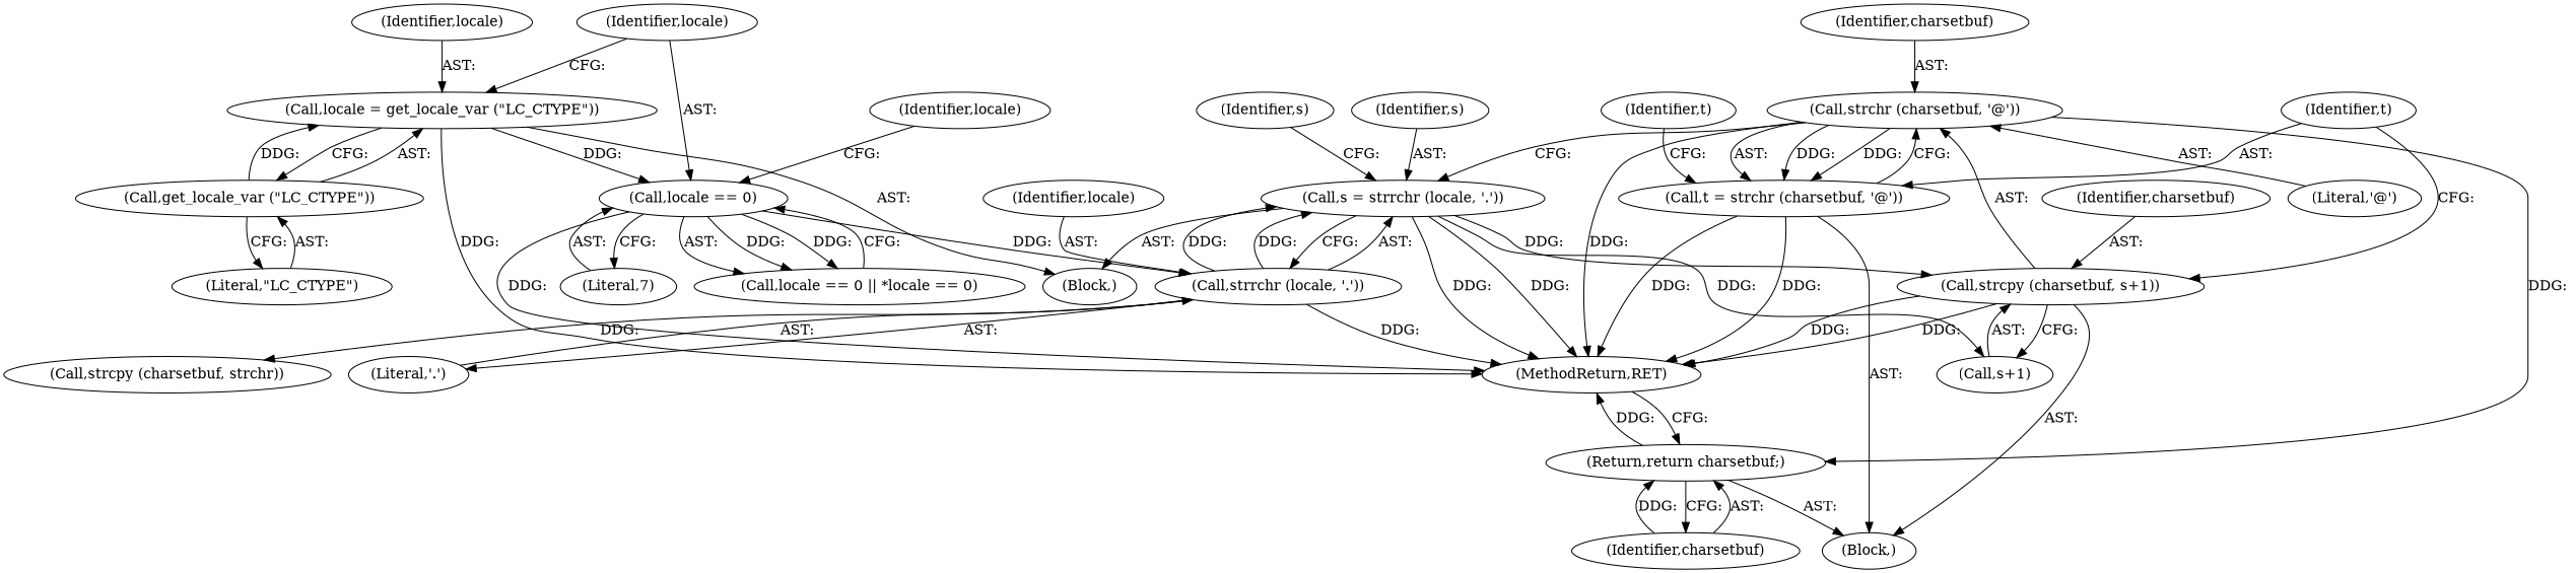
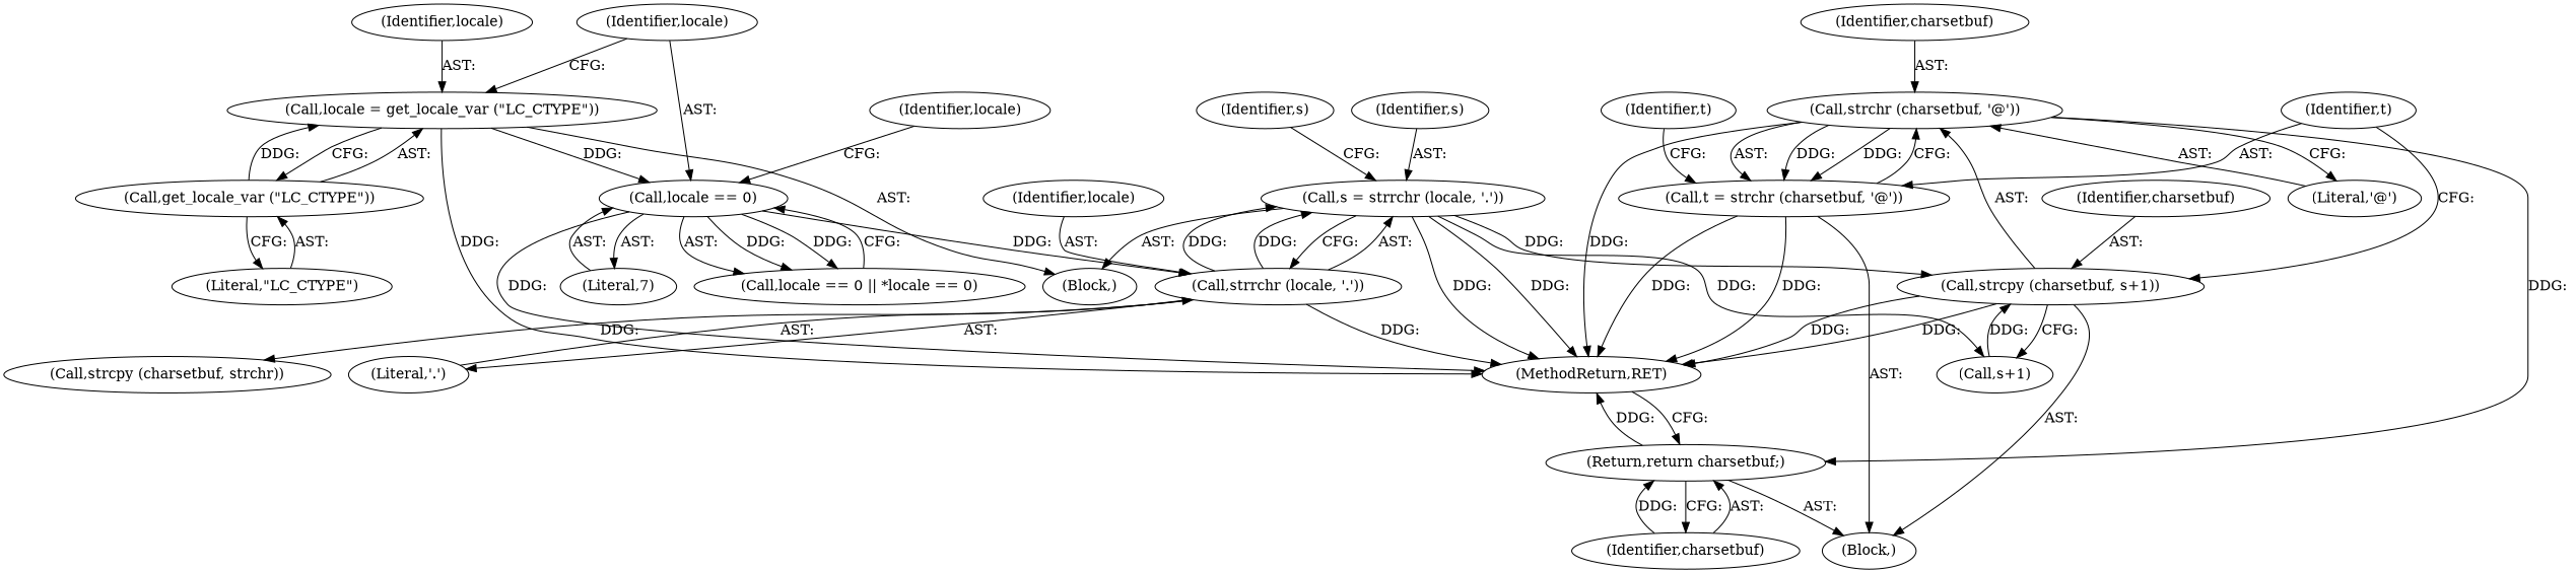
  digraph {
    n1 [label="(Call,strchr (charsetbuf, '@'))"]
    n2 [label="(Call,t = strchr (charsetbuf, '@'))"]
    n3 [label="(Return,return charsetbuf;)"]
    n4 [label="(Literal,'@')"]
    n5 [label="(MethodReturn,RET)"]
    n6 [label="(Block,)"]
    n7 [label="(Identifier,charsetbuf)"]
    n8 [label="(Call,strcpy (charsetbuf, s+1))"]
    n9 [label="(Call,s+1)"]
    n10 [label="(Call,s = strrchr (locale, '.'))"]
    n11 [label="(Call,strrchr (locale, '.'))"]
    n12 [label="(Block,)"]
    n13 [label="(Call,strcpy (charsetbuf, strchr))"]
    n14 [label="(Literal,'.')"]
    n15 [label="(Call,locale == 0)"]
    n16 [label="(Call,locale == 0 || *locale == 0)"]
    n17 [label="(Literal,7)"]
    n18 [label="(Call,locale = get_locale_var (\"LC_CTYPE\"))"]
    n19 [label="(Call,get_locale_var (\"LC_CTYPE\"))"]
    n20 [label="(Literal,\"LC_CTYPE\")"]
    n21 [label="(Identifier,locale)"]
    n22 [label="(Identifier,t)"]
    n23 [label="(Identifier,locale)"]
    n24 [label="(Identifier,locale)"]
    n25 [label="(Identifier,s)"]
    n26 [label="(Identifier,locale)"]
    n27 [label="(Identifier,t)"]
    n28 [label="(Identifier,s)"]
    n29 [label="(Identifier,charsetbuf)"]
    n30 [label="(Identifier,charsetbuf)"]
    n1 -> n2 [label="AST: "]
    n1 -> n2 [label="DDG: "]
    n1 -> n2 [label="DDG: "]
    n1 -> n3 [label="DDG: "]
-   n1 -> n10 [label="CFG: "]
+   n1 -> n4 [label="CFG: "]
    n1 -> n5 [label="DDG: "]
    n2 -> n1 [label="CFG: "]
    n2 -> n5 [label="DDG: "]
    n2 -> n5 [label="DDG: "]
    n2 -> n6 [label="AST: "]
    n3 -> n5 [label="DDG: "]
    n3 -> n6 [label="AST: "]
    n3 -> n7 [label="CFG: "]
    n4 -> n1 [label="AST: "]
    n5 -> n3 [label="CFG: "]
    n7 -> n3 [label="AST: "]
    n7 -> n3 [label="DDG: "]
    n8 -> n1 [label="AST: "]
    n8 -> n5 [label="DDG: "]
    n8 -> n5 [label="DDG: "]
    n8 -> n6 [label="AST: "]
    n8 -> n9 [label="CFG: "]
-   n9 -> n8 [label="AST: "]
+   n9 -> n8 [label="DDG: "]
    n10 -> n5 [label="DDG: "]
    n10 -> n5 [label="DDG: "]
    n10 -> n8 [label="DDG: "]
    n10 -> n9 [label="DDG: "]
    n10 -> n11 [label="CFG: "]
    n10 -> n12 [label="AST: "]
    n11 -> n5 [label="DDG: "]
    n11 -> n10 [label="AST: "]
    n11 -> n10 [label="DDG: "]
    n11 -> n10 [label="DDG: "]
    n11 -> n13 [label="DDG: "]
    n11 -> n14 [label="AST: "]
    n14 -> n11 [label="AST: "]
    n15 -> n5 [label="DDG: "]
    n15 -> n11 [label="DDG: "]
    n15 -> n16 [label="AST: "]
    n15 -> n16 [label="DDG: "]
    n15 -> n16 [label="DDG: "]
-   n15 -> n17 [label="CFG: "]
+   n15 -> n17 [label="AST: "]
    n16 -> n15 [label="CFG: "]
    n17 -> n15 [label="AST: "]
    n18 -> n5 [label="DDG: "]
    n18 -> n12 [label="AST: "]
    n18 -> n15 [label="DDG: "]
    n18 -> n19 [label="CFG: "]
    n19 -> n18 [label="AST: "]
    n19 -> n18 [label="DDG: "]
    n19 -> n20 [label="CFG: "]
    n20 -> n19 [label="AST: "]
    n21 -> n15 [label="CFG: "]
    n22 -> n2 [label="CFG: "]
    n23 -> n18 [label="AST: "]
    n24 -> n15 [label="AST: "]
    n24 -> n18 [label="CFG: "]
    n25 -> n10 [label="AST: "]
    n26 -> n11 [label="AST: "]
    n27 -> n2 [label="AST: "]
    n27 -> n8 [label="CFG: "]
    n28 -> n10 [label="CFG: "]
    n29 -> n1 [label="AST: "]
    n30 -> n8 [label="AST: "]
  }
